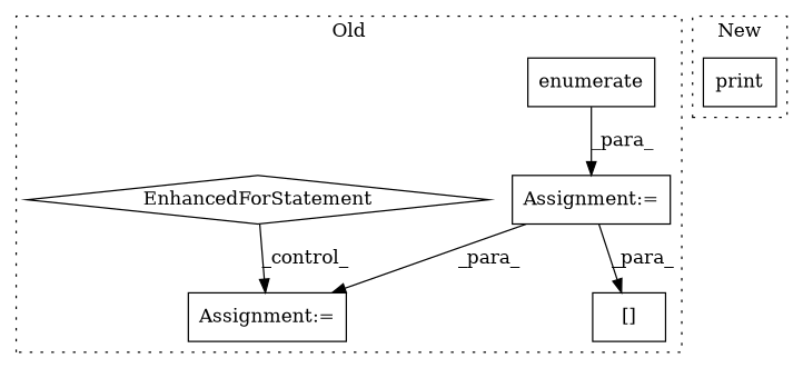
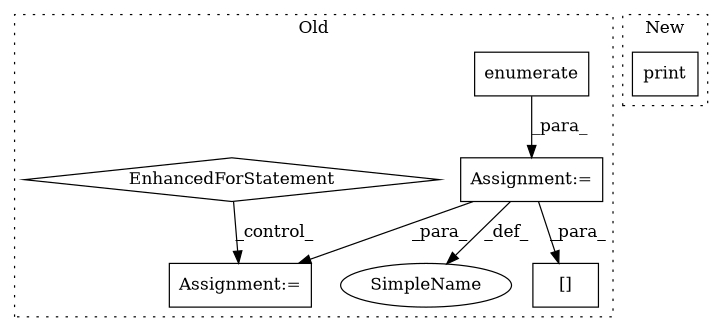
  digraph {
    node [a=32 l="69,2" s="4545,4643" shape=box]
    n1 [l="10,1" label=enumerate s="4625,4642"]
    n2 [a=7 label="Assignment:="]
    n3 [a=70 label=EnhancedForStatement shape=diamond]
    n4 [a=2 l="2,1" label="[]" s="4663,4666"]
    n5 [a=7 l=1 label="Assignment:=" s=4656]
+   n6 [a=42 l=1 label=SimpleName s=4621 shape=ellipse]
    n7 [l="6,1" label=print s="6223,6258"]
    subgraph cluster_1 {
      label=Old
      style=dotted
      n1
      n2
      n3
      n4
      n5
+     n6
    }
    subgraph cluster_2 {
      label=New
      style=dotted
      n7
    }
    n1 -> n2 [label=_para_]
    n2 -> n4 [label=_para_]
    n2 -> n5 [label=_para_]
+   n2 -> n6 [label=_def_]
    n3 -> n5 [label=_control_]
  }
